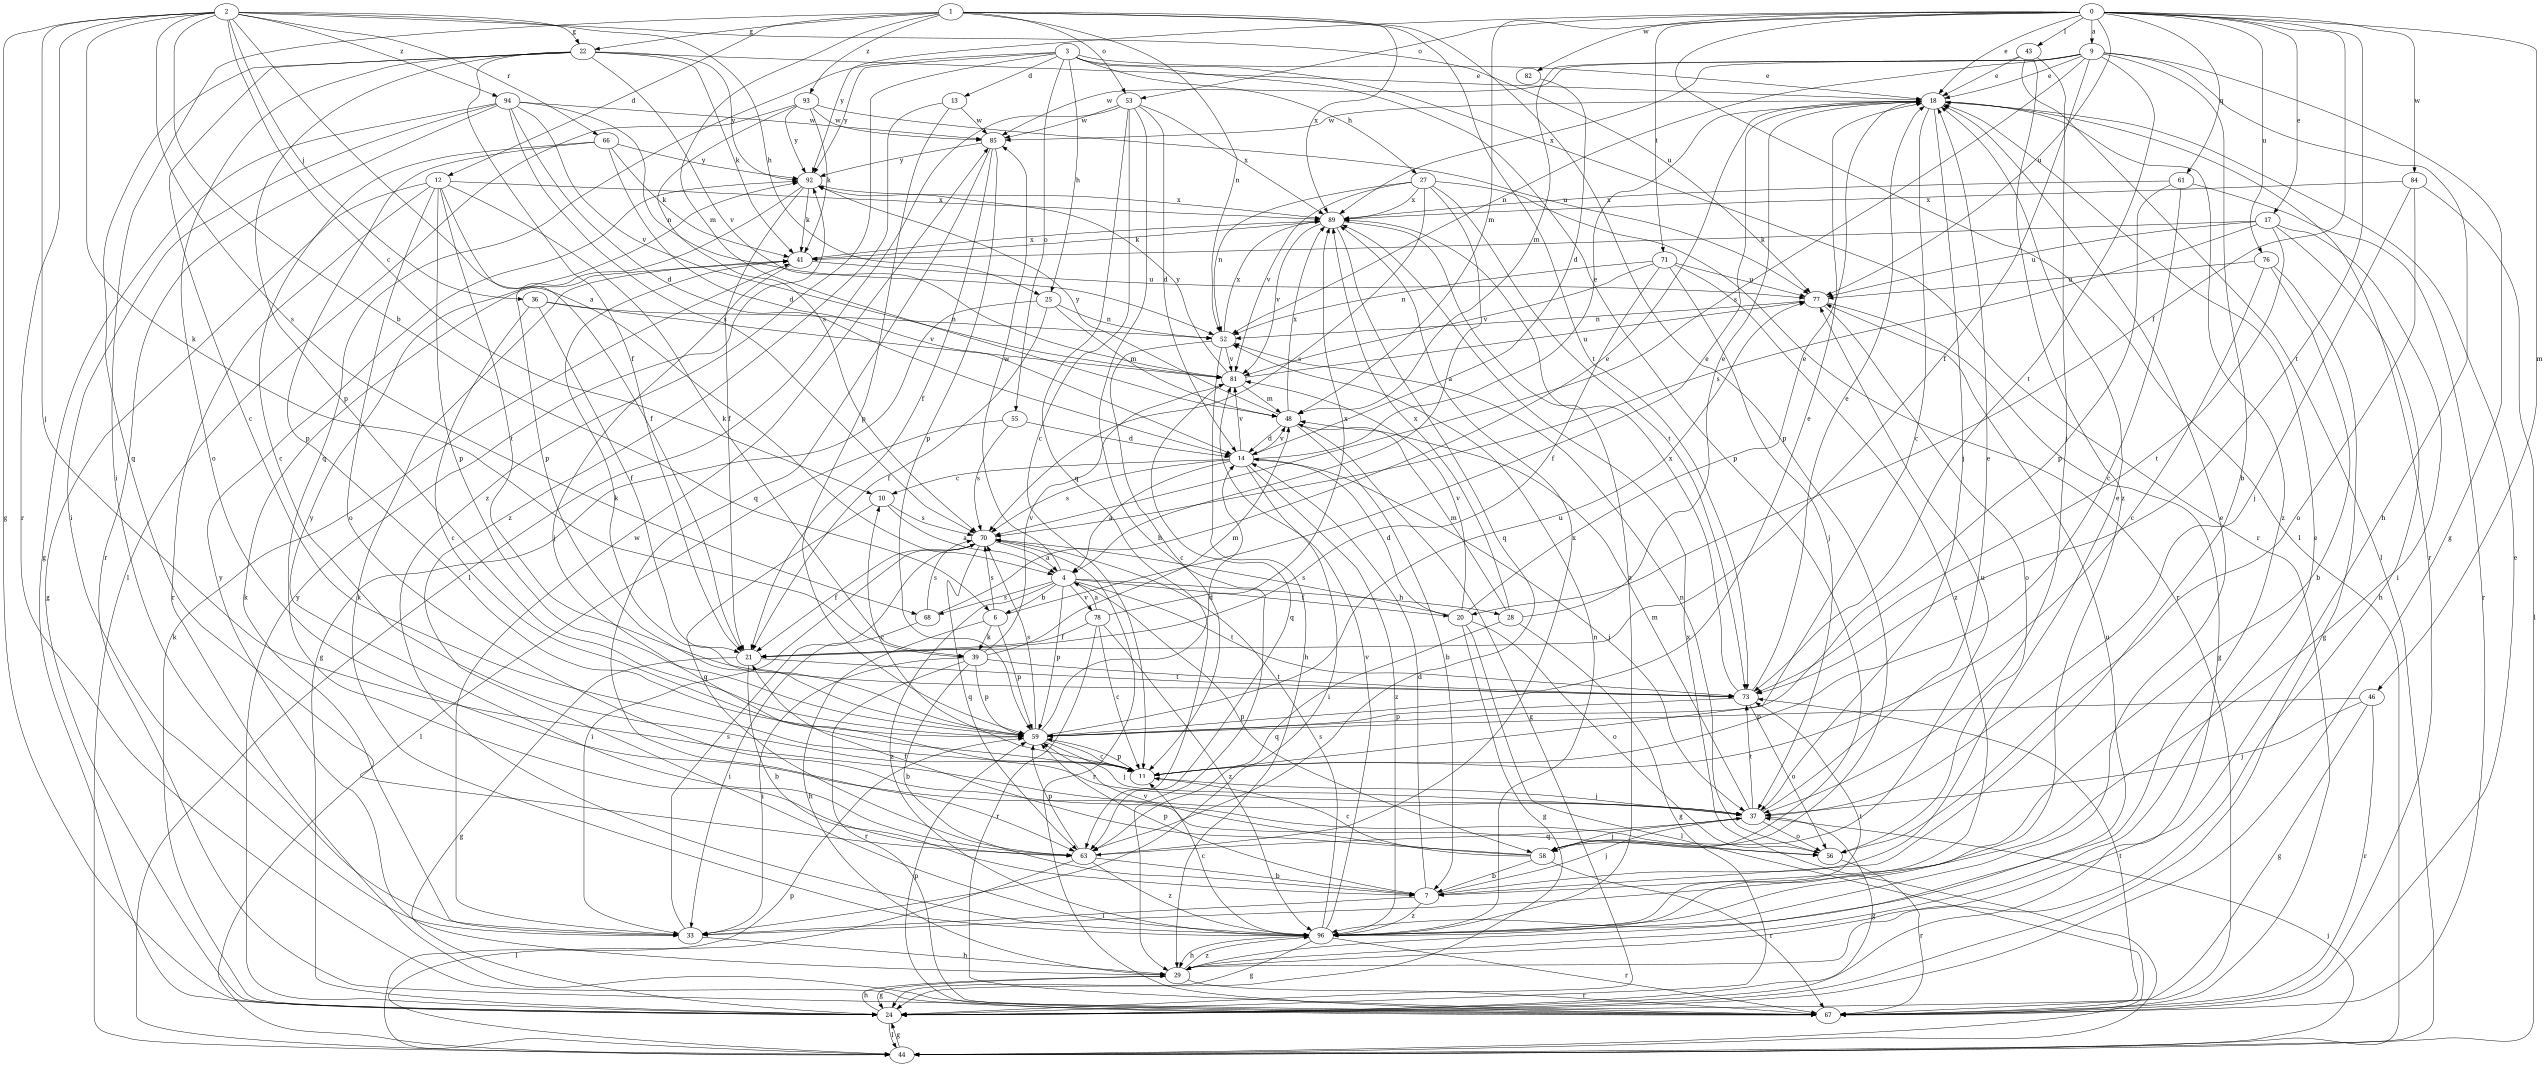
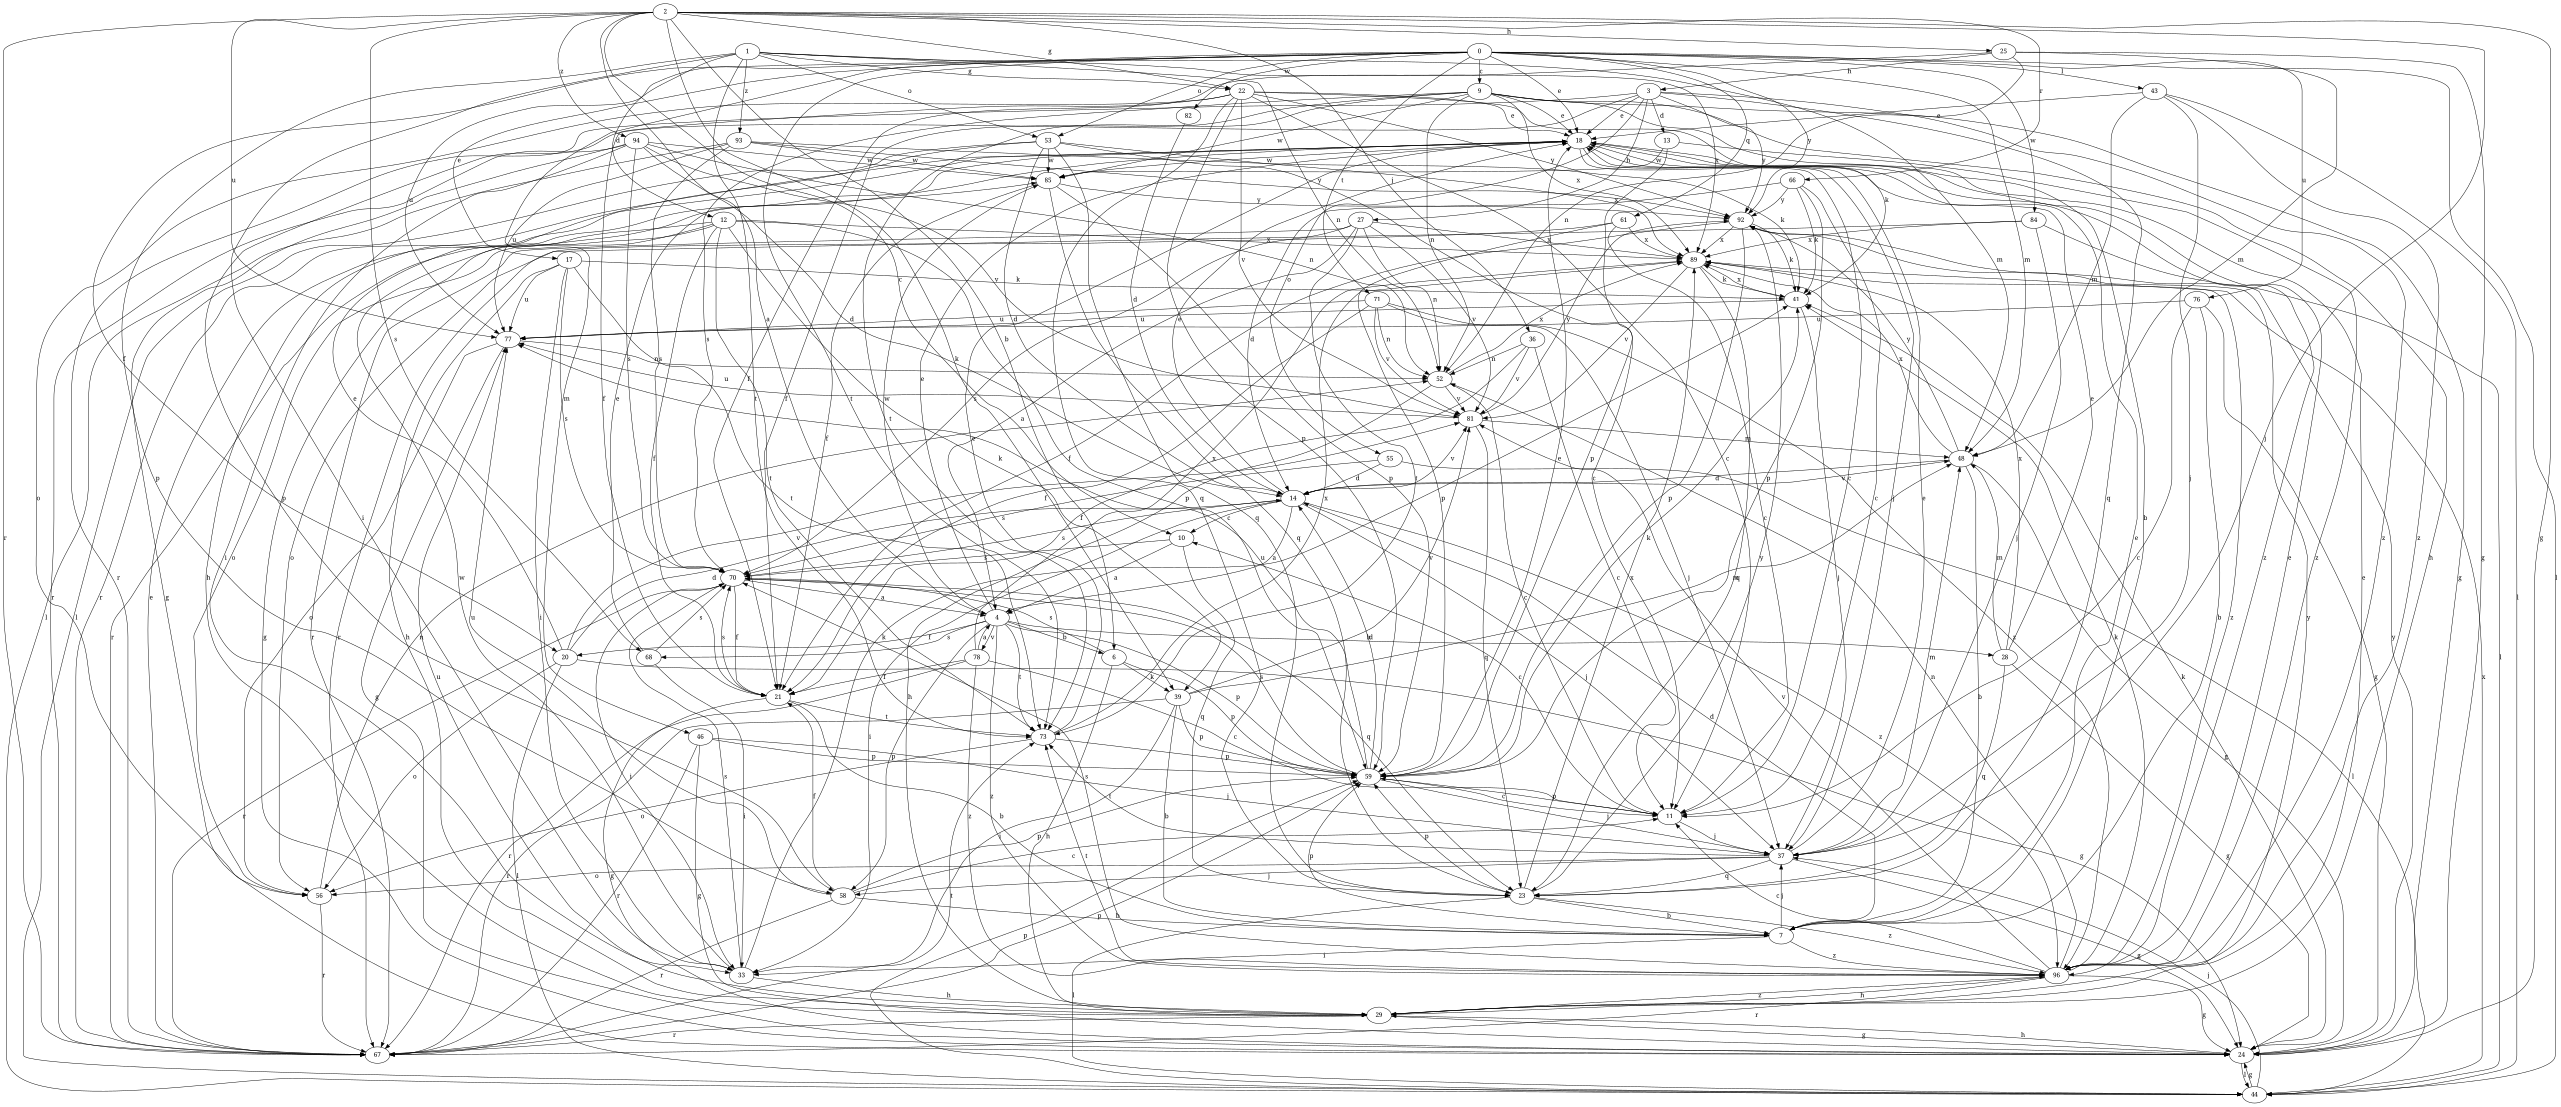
  strict digraph {
    fontname="Noto Serif"
    node [fontname="Noto Serif"]
    edge [fontname="Noto Serif"]
    0
    9
    17
    18
    20
    43
    44
    46
    48
    53
    61
    71
    73
    76
    77
    82
    84
    92
    52
    89
    24
    85
    29
    70
    7
    21
    33
    n28 [label=41]
    37
    67
    96
    11
    14
    56
    81
    59
-   63
+   63 [label=23]
    1
    12
    22
    58
    93
    39
    2
    4
    6
    10
    25
    36
    66
    68
    94
    28
    78
    3
    13
    27
    55
-   0 -> 9 [label=a]
+   0 -> 9 [label=c]
    0 -> 17 [label=e]
    0 -> 18 [label=e]
    0 -> 20 [label=f]
    0 -> 43 [label=l]
    0 -> 44 [label=l]
    0 -> 46 [label=m]
    0 -> 48 [label=m]
    0 -> 53 [label=o]
    0 -> 61 [label=q]
    0 -> 71 [label=t]
    0 -> 73 [label=t]
    0 -> 76 [label=u]
    0 -> 77 [label=u]
    0 -> 82 [label=w]
    0 -> 84 [label=w]
    0 -> 92 [label=y]
    9 -> 18 [label=e]
    9 -> 73 [label=t]
    9 -> 52 [label=n]
    9 -> 89 [label=x]
    9 -> 24 [label=g]
    9 -> 85 [label=w]
    9 -> 29 [label=h]
    9 -> 70 [label=s]
    9 -> 7 [label=b]
    9 -> 21 [label=f]
    17 -> 73 [label=t]
    17 -> 77 [label=u]
    17 -> 29 [label=h]
    17 -> 70 [label=s]
    17 -> 33 [label=i]
    17 -> n28 [label=k]
    18 -> 85 [label=w]
    18 -> 37 [label=j]
    18 -> 67 [label=r]
    18 -> 96 [label=z]
    18 -> 11 [label=c]
    20 -> 18 [label=e]
    20 -> 44 [label=l]
    20 -> 24 [label=g]
    20 -> 14 [label=d]
    20 -> 56 [label=o]
    20 -> 81 [label=v]
    43 -> 18 [label=e]
    43 -> 44 [label=l]
    43 -> 48 [label=m]
    43 -> 37 [label=j]
    43 -> 96 [label=z]
    44 -> 89 [label=x]
    44 -> 24 [label=g]
    44 -> 37 [label=j]
    44 -> 59 [label=p]
    46 -> 24 [label=g]
    46 -> 37 [label=j]
    46 -> 67 [label=r]
    46 -> 59 [label=p]
    48 -> 92 [label=y]
    48 -> 89 [label=x]
    48 -> 24 [label=g]
    48 -> 7 [label=b]
    48 -> 14 [label=d]
    53 -> 44 [label=l]
    53 -> 89 [label=x]
    53 -> 85 [label=w]
    53 -> 29 [label=h]
    53 -> 11 [label=c]
    53 -> 14 [label=d]
    53 -> 63 [label=q]
    61 -> 89 [label=x]
    61 -> 67 [label=r]
    61 -> 11 [label=c]
    61 -> 59 [label=p]
    71 -> 77 [label=u]
    71 -> 52 [label=n]
    71 -> 21 [label=f]
    71 -> 37 [label=j]
    71 -> 96 [label=z]
    71 -> 81 [label=v]
    73 -> 18 [label=e]
    73 -> 89 [label=x]
    73 -> 56 [label=o]
    73 -> 59 [label=p]
    76 -> 77 [label=u]
    76 -> 24 [label=g]
    76 -> 7 [label=b]
    76 -> 11 [label=c]
    77 -> 52 [label=n]
    77 -> 24 [label=g]
    77 -> 56 [label=o]
    82 -> 14 [label=d]
    84 -> 44 [label=l]
    84 -> 89 [label=x]
    84 -> 37 [label=j]
    84 -> 56 [label=o]
    92 -> 89 [label=x]
    92 -> 21 [label=f]
    92 -> n28 [label=k]
    92 -> 59 [label=p]
    52 -> 89 [label=x]
    52 -> 29 [label=h]
    52 -> 11 [label=c]
    52 -> 81 [label=v]
    89 -> n28 [label=k]
    89 -> 96 [label=z]
    89 -> 81 [label=v]
    89 -> 63 [label=q]
    24 -> 44 [label=l]
    24 -> 92 [label=y]
    24 -> 29 [label=h]
    24 -> n28 [label=k]
    85 -> 92 [label=y]
    85 -> 21 [label=f]
    85 -> 59 [label=p]
    85 -> 63 [label=q]
    29 -> 18 [label=e]
    29 -> 77 [label=u]
    29 -> 92 [label=y]
    29 -> 24 [label=g]
    29 -> 67 [label=r]
    29 -> 96 [label=z]
    70 -> 21 [label=f]
    70 -> 33 [label=i]
    70 -> 67 [label=r]
    70 -> 63 [label=q]
    70 -> 4 [label=a]
    7 -> 18 [label=e]
    7 -> 33 [label=i]
    7 -> 37 [label=j]
    7 -> 96 [label=z]
    7 -> 14 [label=d]
    7 -> 59 [label=p]
    21 -> 73 [label=t]
    21 -> 24 [label=g]
-   20 -> 70 [label=s]
+   21 -> 70 [label=s]
    21 -> 7 [label=b]
    33 -> 85 [label=w]
    33 -> 29 [label=h]
    33 -> 70 [label=s]
    33 -> n28 [label=k]
    n28 -> 77 [label=u]
    n28 -> 89 [label=x]
    n28 -> 37 [label=j]
    37 -> 18 [label=e]
    37 -> 48 [label=m]
    37 -> 73 [label=t]
    37 -> 24 [label=g]
    37 -> 56 [label=o]
    37 -> 63 [label=q]
    37 -> 58 [label=j]
    67 -> 18 [label=e]
    67 -> 73 [label=t]
    67 -> 59 [label=p]
    96 -> 18 [label=e]
    96 -> 73 [label=t]
    96 -> 52 [label=n]
    96 -> 24 [label=g]
    96 -> 29 [label=h]
    96 -> 70 [label=s]
    96 -> n28 [label=k]
    96 -> 67 [label=r]
    96 -> 11 [label=c]
    96 -> 81 [label=v]
    11 -> 37 [label=j]
    11 -> 59 [label=p]
    11 -> 10 [label=c]
    14 -> 18 [label=e]
    14 -> 48 [label=v]
    14 -> 70 [label=s]
    14 -> 33 [label=i]
    14 -> 37 [label=j]
    14 -> 96 [label=z]
    14 -> 81 [label=v]
    14 -> 4 [label=a]
    14 -> 10 [label=c]
    56 -> 52 [label=n]
    56 -> 67 [label=r]
    81 -> 48 [label=m]
    81 -> 77 [label=u]
    81 -> 92 [label=y]
    81 -> 63 [label=q]
    59 -> 18 [label=e]
    59 -> 77 [label=u]
    59 -> 70 [label=s]
    59 -> n28 [label=k]
    59 -> 37 [label=j]
    59 -> 11 [label=c]
    59 -> 14 [label=d]
    63 -> 44 [label=l]
    63 -> 92 [label=y]
    63 -> 89 [label=x]
    63 -> 7 [label=b]
    63 -> 96 [label=z]
    63 -> 59 [label=p]
    1 -> 48 [label=m]
    1 -> 53 [label=o]
    1 -> 73 [label=t]
    1 -> 52 [label=n]
    1 -> 89 [label=x]
    1 -> 33 [label=i]
    1 -> 12 [label=d]
    1 -> 22 [label=g]
    1 -> 58 [label=p]
    1 -> 93 [label=z]
    12 -> 73 [label=t]
    12 -> 89 [label=x]
    12 -> 24 [label=g]
    12 -> 21 [label=f]
    12 -> 67 [label=r]
    12 -> 56 [label=o]
    12 -> 59 [label=p]
    12 -> 39 [label=k]
    22 -> 18 [label=e]
    22 -> 92 [label=y]
    22 -> 21 [label=f]
    22 -> n28 [label=k]
    22 -> 11 [label=c]
    22 -> 56 [label=o]
    22 -> 81 [label=v]
    22 -> 59 [label=p]
    22 -> 63 [label=q]
    58 -> 77 [label=u]
    58 -> 7 [label=b]
    58 -> 21 [label=f]
    58 -> 67 [label=r]
    58 -> 11 [label=c]
-   58 -> 59 [label=v]
+   58 -> 59 [label=p]
    93 -> 44 [label=l]
    93 -> 77 [label=u]
    93 -> 92 [label=y]
    93 -> 85 [label=w]
    93 -> 70 [label=s]
    93 -> n28 [label=k]
    39 -> 48 [label=m]
-   39 -> 73 [label=t]
    39 -> 7 [label=b]
    39 -> 33 [label=i]
    39 -> 67 [label=r]
    39 -> 81 [label=v]
    39 -> 59 [label=p]
    2 -> 77 [label=u]
    2 -> 24 [label=g]
    2 -> 37 [label=j]
    2 -> 67 [label=r]
    2 -> 22 [label=g]
    2 -> 39 [label=k]
    2 -> 4 [label=a]
    2 -> 6 [label=b]
    2 -> 10 [label=c]
    2 -> 25 [label=h]
    2 -> 36 [label=j]
    2 -> 66 [label=r]
    2 -> 68 [label=s]
    2 -> 94 [label=z]
    4 -> 20 [label=f]
    4 -> 73 [label=t]
    4 -> 85 [label=w]
    4 -> 96 [label=z]
    4 -> 59 [label=p]
    4 -> 58 [label=p]
    4 -> 6 [label=b]
    4 -> 68 [label=s]
    4 -> 28 [label=h]
    4 -> 78 [label=v]
-   6 -> 18 [label=e]
+   4 -> 18 [label=e]
    6 -> 29 [label=h]
    6 -> 70 [label=s]
    6 -> 59 [label=p]
    6 -> 39 [label=k]
    10 -> 70 [label=s]
    10 -> 63 [label=q]
    10 -> 4 [label=a]
    25 -> 48 [label=m]
    25 -> 52 [label=n]
    25 -> 24 [label=g]
    25 -> 21 [label=f]
    36 -> 52 [label=n]
    36 -> 21 [label=f]
    36 -> 11 [label=c]
    36 -> 81 [label=v]
    66 -> 92 [label=y]
    66 -> n28 [label=k]
    66 -> 11 [label=c]
    66 -> 14 [label=d]
    66 -> 59 [label=p]
    68 -> 18 [label=e]
    68 -> 70 [label=s]
    68 -> 33 [label=i]
    94 -> 52 [label=n]
    94 -> 24 [label=g]
    94 -> 85 [label=w]
    94 -> 70 [label=s]
    94 -> 33 [label=i]
    94 -> 67 [label=r]
    94 -> 14 [label=d]
    94 -> 81 [label=v]
    28 -> 18 [label=e]
    28 -> 48 [label=m]
    28 -> 89 [label=x]
    28 -> 24 [label=g]
    28 -> 63 [label=q]
    78 -> 89 [label=x]
    78 -> 21 [label=f]
    78 -> 67 [label=r]
    78 -> 96 [label=z]
    78 -> 11 [label=c]
    78 -> 4 [label=a]
    3 -> 18 [label=e]
    3 -> 92 [label=y]
    3 -> 67 [label=r]
    3 -> 96 [label=z]
    3 -> 63 [label=q]
    3 -> 58 [label=p]
-   3 -> 25 [label=h]
+   25 -> 3 [label=h]
    3 -> 13 [label=d]
    3 -> 27 [label=h]
    3 -> 55 [label=o]
    13 -> 85 [label=w]
    13 -> 96 [label=z]
    13 -> 59 [label=p]
    27 -> 73 [label=t]
    27 -> 52 [label=n]
    27 -> 89 [label=x]
    27 -> 70 [label=s]
    27 -> 67 [label=r]
    27 -> 81 [label=v]
    27 -> 4 [label=a]
    55 -> 44 [label=l]
    55 -> 70 [label=s]
    55 -> 14 [label=d]
  }
